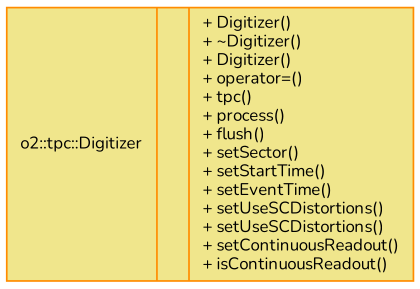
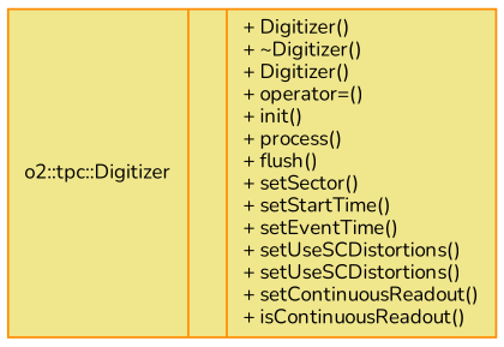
  digraph {
    rankdir=LR
    fontname=Nunito
-   n1 [color=darkorange fillcolor=khaki fontcolor=black fontname=Nunito fontsize=10 height=0.2 label="{o2::tpc::Digitizer\n||+ Digitizer()\l+ ~Digitizer()\l+ Digitizer()\l+ operator=()\l+ tpc()\l+ process()\l+ flush()\l+ setSector()\l+ setStartTime()\l+ setEventTime()\l+ setUseSCDistortions()\l+ setUseSCDistortions()\l+ setContinuousReadout()\l+ isContinuousReadout()\l}" shape=record style=filled width=0.4]
+   n1 [color=darkorange fillcolor=khaki fontcolor=black fontname=Nunito fontsize=10 height=0.2 label="{o2::tpc::Digitizer\n||+ Digitizer()\l+ ~Digitizer()\l+ Digitizer()\l+ operator=()\l+ init()\l+ process()\l+ flush()\l+ setSector()\l+ setStartTime()\l+ setEventTime()\l+ setUseSCDistortions()\l+ setUseSCDistortions()\l+ setContinuousReadout()\l+ isContinuousReadout()\l}" shape=record style=filled width=0.4]
  }
